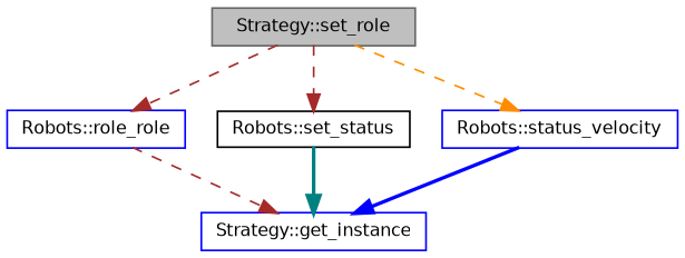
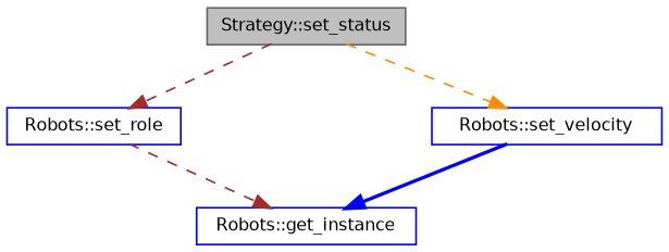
  digraph {
    rankdir=TB
    node [color=blue fillcolor=white fontname=Helvetica fontsize=10 shape=record style=filled]
    edge [color=brown fontname=Helvetica fontsize=10 labelfontname=Helvetica labelfontsize=10 style=dashed]
-   n1 [color=gray40 fillcolor=grey75 fontcolor=black height=0.2 label="Strategy::set_role" width=0.4]
-   n2 [height=0.2 label="Robots::role_role" width=0.4]
-   n3 [color=black height=0.2 label="Robots::set_status" width=0.4]
-   n4 [height=0.2 label="Robots::status_velocity" width=0.4]
-   n5 [height=0.2 label="Strategy::get_instance" width=0.4]
+   n1 [color=gray40 fillcolor=grey75 fontcolor=black height=0.2 label="Strategy::set_status" width=0.4]
+   n2 [height=0.2 label="Robots::set_role" width=0.4]
+   n4 [height=0.2 label="Robots::set_velocity" width=0.4]
+   n5 [height=0.2 label="Robots::get_instance" width=0.4]
    n1 -> n2
-   n1 -> n3
    n1 -> n4 [color=darkorange]
    n2 -> n5
-   n3 -> n5 [color=teal style=bold]
    n4 -> n5 [color=blue style=bold]
  }
